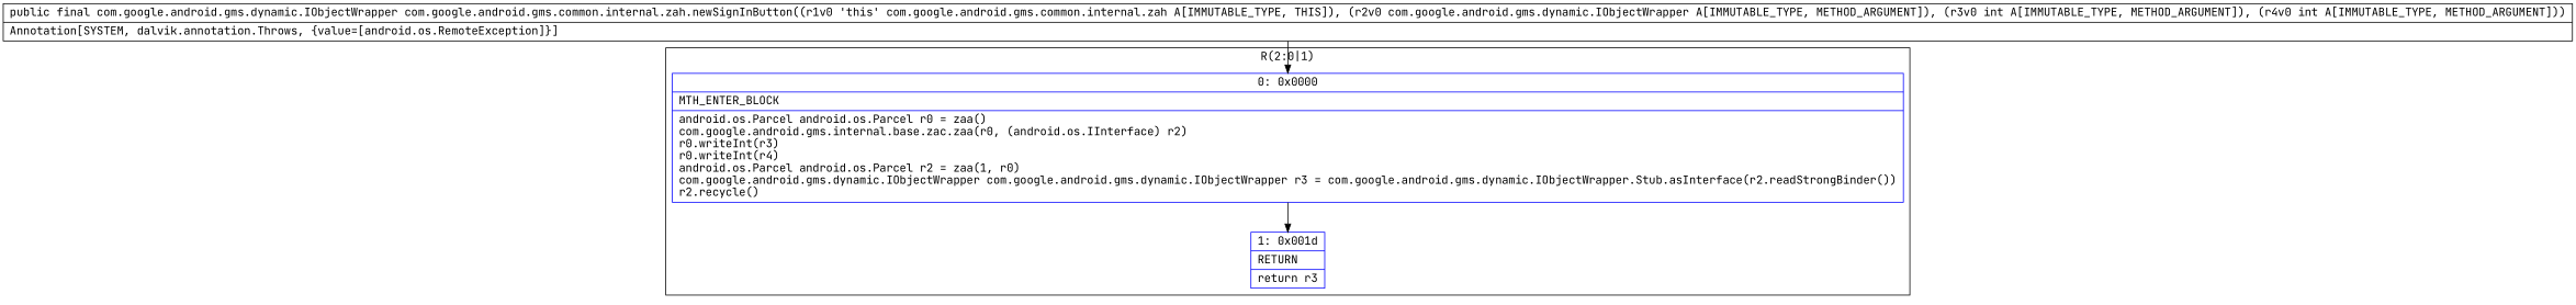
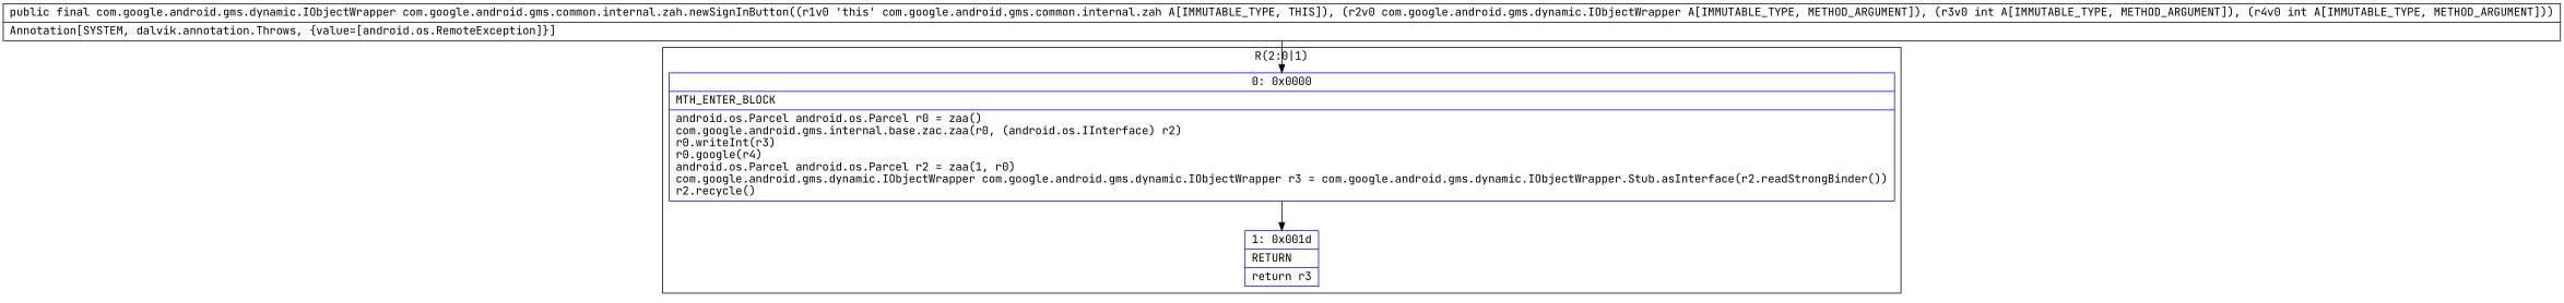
  digraph {
    fontname="JetBrains Mono"
    node [color=blue shape=record fontname="JetBrains Mono"]
    edge [fontname="JetBrains Mono"]
-   n1 [label="{0\:\ 0x0000|MTH_ENTER_BLOCK\l|android.os.Parcel android.os.Parcel r0 = zaa()\lcom.google.android.gms.internal.base.zac.zaa(r0, (android.os.IInterface) r2)\lr0.writeInt(r3)\lr0.writeInt(r4)\landroid.os.Parcel android.os.Parcel r2 = zaa(1, r0)\lcom.google.android.gms.dynamic.IObjectWrapper com.google.android.gms.dynamic.IObjectWrapper r3 = com.google.android.gms.dynamic.IObjectWrapper.Stub.asInterface(r2.readStrongBinder())\lr2.recycle()\l}"]
+   n1 [label="{0\:\ 0x0000|MTH_ENTER_BLOCK\l|android.os.Parcel android.os.Parcel r0 = zaa()\lcom.google.android.gms.internal.base.zac.zaa(r0, (android.os.IInterface) r2)\lr0.writeInt(r3)\lr0.google(r4)\landroid.os.Parcel android.os.Parcel r2 = zaa(1, r0)\lcom.google.android.gms.dynamic.IObjectWrapper com.google.android.gms.dynamic.IObjectWrapper r3 = com.google.android.gms.dynamic.IObjectWrapper.Stub.asInterface(r2.readStrongBinder())\lr2.recycle()\l}"]
    n2 [label="{1\:\ 0x001d|RETURN\l|return r3\l}"]
    n3 [label="{public final com.google.android.gms.dynamic.IObjectWrapper com.google.android.gms.common.internal.zah.newSignInButton((r1v0 'this' com.google.android.gms.common.internal.zah A[IMMUTABLE_TYPE, THIS]), (r2v0 com.google.android.gms.dynamic.IObjectWrapper A[IMMUTABLE_TYPE, METHOD_ARGUMENT]), (r3v0 int A[IMMUTABLE_TYPE, METHOD_ARGUMENT]), (r4v0 int A[IMMUTABLE_TYPE, METHOD_ARGUMENT]))  | Annotation[SYSTEM, dalvik.annotation.Throws, \{value=[android.os.RemoteException]\}]\l}" color=""]
    subgraph cluster_1 {
      label="R(2:0|1)"
      n1
      n2
    }
    n1 -> n2
    n3 -> n1
  }
